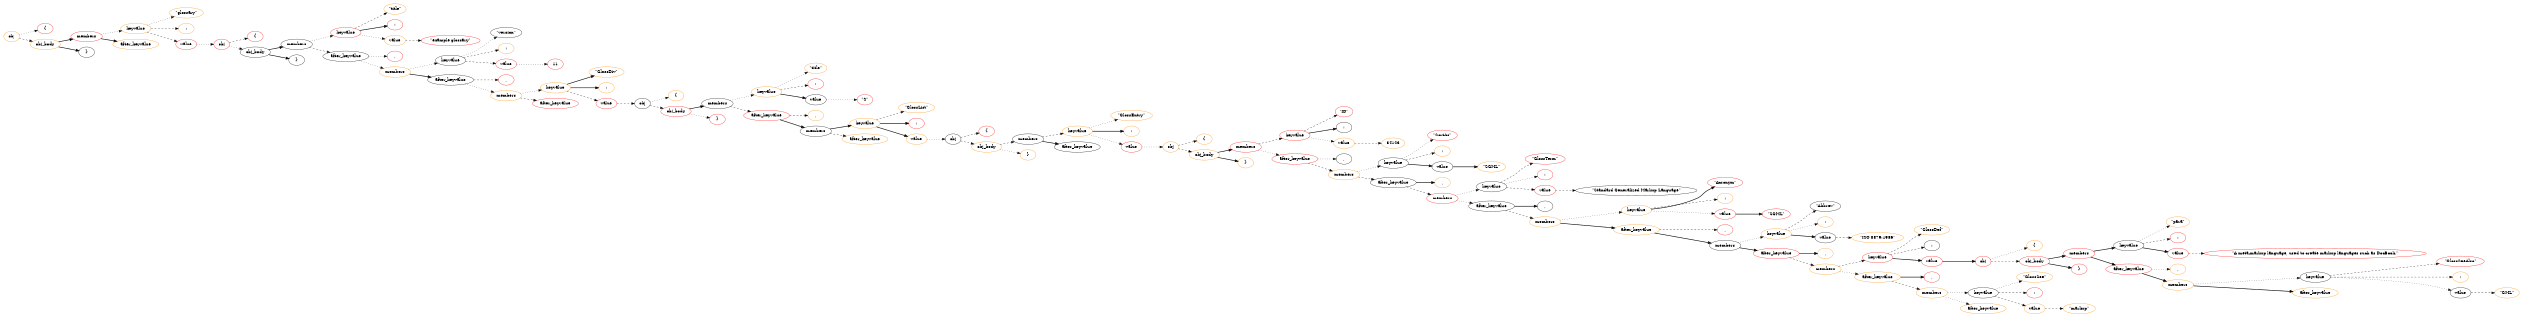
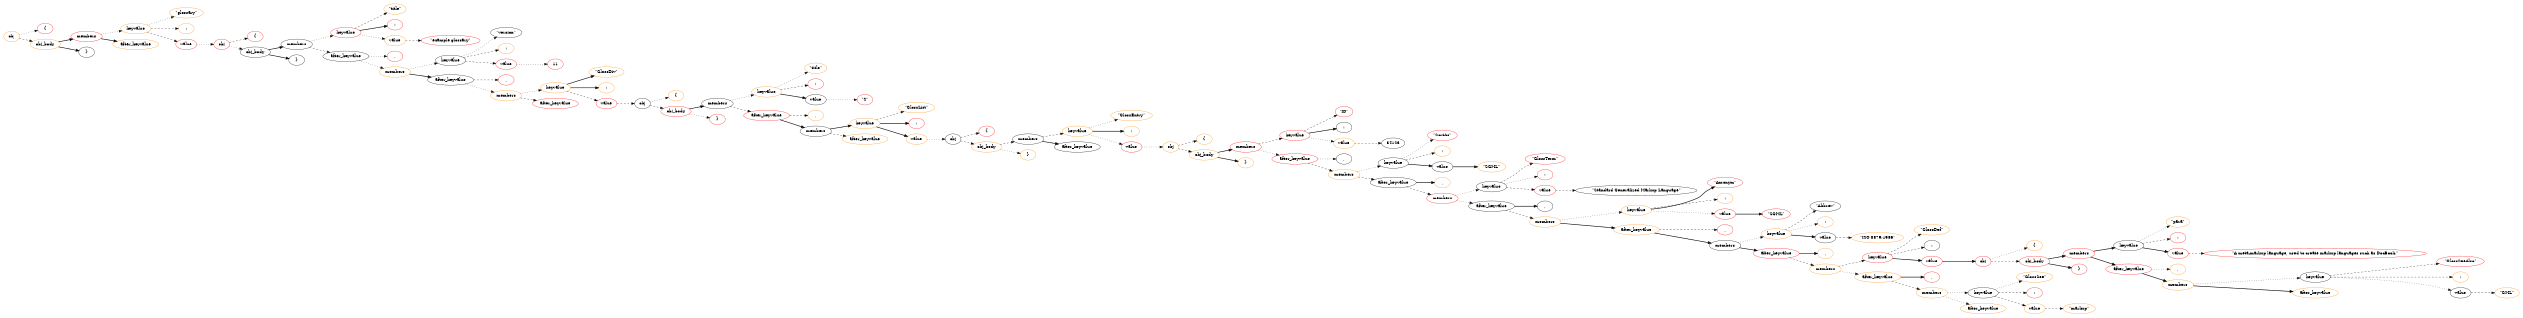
  digraph {
    rankdir=LR
    node [color=darkorange]
    edge [style=dashed]
    n1 [label=obj]
    n2 [label="{" color=red]
    n3 [label=obj_body]
    n4 [label=members color=red]
    n5 [label="}" color=black]
    n6 [label=keyvalue]
    n7 [label=after_keyvalue]
    n8 [label="\"glossary\""]
    n9 [label=":"]
    n10 [label=value color=red]
    n11 [label=obj color=red]
    n12 [label="{" color=red]
    n13 [label=obj_body color=black]
    n14 [label=members color=black]
    n15 [label="}" color=black]
    n16 [label=keyvalue color=red]
    n17 [label=after_keyvalue color=black]
    n18 [label="\"title\""]
    n19 [label=":" color=red]
    n20 [label=value]
    n21 [label="\"example glossary\"" color=red]
    n22 [label="," color=red]
    n23 [label=members]
    n24 [label=keyvalue color=black]
    n25 [label=after_keyvalue color=black]
    n26 [label="\"version\"" color=black]
    n27 [label=":"]
    n28 [label=value color=red]
    n29 [label=11 color=red]
    n30 [label="," color=red]
    n31 [label=members]
    n32 [label=keyvalue]
    n33 [label=after_keyvalue color=red]
    n34 [label="\"GlossDiv\""]
    n35 [label=":"]
    n36 [label=value color=red]
    n37 [label=obj color=black]
    n38 [label="{"]
    n39 [label=obj_body color=red]
    n40 [label=members color=black]
    n41 [label="}" color=red]
    n42 [label=keyvalue]
    n43 [label=after_keyvalue color=red]
    n44 [label="\"title\""]
    n45 [label=":" color=red]
    n46 [label=value color=black]
    n47 [label="\"S\"" color=red]
    n48 [label=","]
    n49 [label=members color=black]
    n50 [label=keyvalue]
    n51 [label=after_keyvalue]
    n52 [label="\"GlossList\""]
    n53 [label=":" color=red]
    n54 [label=value]
    n55 [label=obj color=black]
    n56 [label="{" color=red]
    n57 [label=obj_body]
    n58 [label=members color=black]
    n59 [label="}"]
    n60 [label=keyvalue]
    n61 [label=after_keyvalue color=black]
    n62 [label="\"GlossEntry\""]
    n63 [label=":"]
    n64 [label=value color=red]
    n65 [label=obj]
    n66 [label="{"]
    n67 [label=obj_body]
    n68 [label=members color=red]
    n69 [label="}"]
    n70 [label=keyvalue color=red]
    n71 [label=after_keyvalue color=red]
    n72 [label="\"ID\"" color=red]
    n73 [label=":" color=black]
    n74 [label=value]
-   n75 [label=34123]
+   n75 [label=34123 color=black]
    n76 [label="," color=black]
    n77 [label=members]
    n78 [label=keyvalue color=black]
    n79 [label=after_keyvalue color=black]
    n80 [label="\"SortAs\"" color=red]
    n81 [label=":"]
    n82 [label=value color=black]
    n83 [label="\"SGML\""]
    n84 [label=","]
    n85 [label=members color=red]
    n86 [label=keyvalue color=black]
    n87 [label=after_keyvalue color=black]
    n88 [label="\"GlossTerm\"" color=red]
    n89 [label=":" color=red]
    n90 [label=value color=red]
    n91 [label="\"Standard Generalized Markup Language\"" color=black]
    n92 [label="," color=black]
    n93 [label=members]
    n94 [label=keyvalue]
    n95 [label=after_keyvalue]
    n96 [label="\"Acronym\"" color=red]
    n97 [label=":"]
    n98 [label=value color=red]
    n99 [label="\"SGML\"" color=red]
    n100 [label="," color=red]
    n101 [label=members color=black]
    n102 [label=keyvalue]
    n103 [label=after_keyvalue color=red]
    n104 [label="\"Abbrev\"" color=black]
    n105 [label=":"]
    n106 [label=value color=black]
    n107 [label="\"ISO 8879:1986\""]
    n108 [label=","]
    n109 [label=members]
    n110 [label=keyvalue color=red]
    n111 [label=after_keyvalue]
    n112 [label="\"GlossDef\""]
    n113 [label=":" color=black]
    n114 [label=value color=red]
    n115 [label=obj color=red]
    n116 [label="{"]
    n117 [label=obj_body color=red]
    n118 [label=members color=red]
    n119 [label="}" color=red]
    n120 [label=keyvalue color=black]
    n121 [label=after_keyvalue color=red]
    n122 [label="\"para\""]
    n123 [label=":" color=red]
    n124 [label=value color=red]
    n125 [label="\"A meta-markup language, used to create markup languages such as DocBook.\"" color=red]
    n126 [label=","]
    n127 [label=members]
    n128 [label=keyvalue color=black]
    n129 [label=after_keyvalue]
    n130 [label="\"GlossSeeAlso\"" color=red]
    n131 [label=":"]
    n132 [label=value color=black]
    n133 [label="\"GML\""]
    n134 [label="," color=red]
    n135 [label=members]
    n136 [label=keyvalue color=black]
    n137 [label=after_keyvalue]
    n138 [label="\"GlossSee\""]
    n139 [label=":" color=red]
    n140 [label=value]
    n141 [label="\"markup\""]
    n1 -> n2 [style=dotted]
    n1 -> n3
    n3 -> n4 [style=bold]
    n3 -> n5 [style=bold]
    n4 -> n6 [style=dotted]
    n4 -> n7 [style=bold]
    n6 -> n8 [style=dotted]
    n6 -> n9
    n6 -> n10
    n10 -> n11 [style=dotted]
    n11 -> n12
    n11 -> n13 [style=dotted]
    n13 -> n14 [style=bold]
    n13 -> n15 [style=bold]
    n14 -> n16 [style=dotted]
    n14 -> n17
    n16 -> n18
    n16 -> n19 [style=bold]
    n16 -> n20 [style=dotted]
    n17 -> n22 [style=dotted]
    n17 -> n23 [style=dotted]
    n20 -> n21
    n23 -> n24 [style=dotted]
    n23 -> n25 [style=bold]
    n24 -> n26 [style=dotted]
    n24 -> n27
    n24 -> n28
    n25 -> n30
    n25 -> n31 [style=dotted]
    n28 -> n29 [style=dotted]
    n31 -> n32 [style=dotted]
    n31 -> n33
    n32 -> n34 [style=bold]
    n32 -> n35 [style=bold]
    n32 -> n36
    n36 -> n37
    n37 -> n38 [style=dotted]
    n37 -> n39
    n39 -> n40 [style=bold]
    n39 -> n41 [style=dotted]
    n40 -> n42 [style=dotted]
    n40 -> n43
    n42 -> n44 [style=dotted]
    n42 -> n45
    n42 -> n46 [style=bold]
    n43 -> n48
    n43 -> n49 [style=bold]
    n46 -> n47 [style=dotted]
    n49 -> n50 [style=bold]
    n49 -> n51
    n50 -> n52
    n50 -> n53 [style=bold]
    n50 -> n54 [style=bold]
    n54 -> n55 [style=dotted]
    n55 -> n56
    n55 -> n57
    n57 -> n58
    n57 -> n59 [style=dotted]
    n58 -> n60
    n58 -> n61 [style=bold]
    n60 -> n62 [style=dotted]
    n60 -> n63 [style=bold]
    n60 -> n64 [style=dotted]
    n64 -> n65 [style=dotted]
    n65 -> n66
    n65 -> n67
    n67 -> n68 [style=bold]
    n67 -> n69 [style=bold]
    n68 -> n70
    n68 -> n71 [style=dotted]
    n70 -> n72
    n70 -> n73 [style=bold]
    n70 -> n74 [style=dotted]
    n71 -> n76 [style=dotted]
    n71 -> n77
    n74 -> n75
    n77 -> n78 [style=dotted]
    n77 -> n79
    n78 -> n80 [style=dotted]
    n78 -> n81
    n78 -> n82 [style=bold]
    n79 -> n84 [style=bold]
    n79 -> n85
    n82 -> n83 [style=bold]
    n85 -> n86 [style=dotted]
    n85 -> n87 [style=dotted]
    n86 -> n88
    n86 -> n89 [style=dotted]
    n86 -> n90
    n87 -> n92 [style=bold]
    n87 -> n93
    n90 -> n91
    n93 -> n94 [style=dotted]
    n93 -> n95 [style=bold]
    n94 -> n96 [style=bold]
    n94 -> n97
    n94 -> n98 [style=dotted]
    n95 -> n100
    n95 -> n101 [style=bold]
    n98 -> n99 [style=bold]
    n101 -> n102 [style=dotted]
    n101 -> n103 [style=bold]
    n102 -> n104
    n102 -> n105 [style=dotted]
    n102 -> n106 [style=bold]
    n103 -> n108 [style=bold]
    n103 -> n109
    n106 -> n107
    n109 -> n110
    n109 -> n111 [style=dotted]
    n110 -> n112
    n110 -> n113
    n110 -> n114 [style=bold]
    n111 -> n134 [style=bold]
    n111 -> n135
    n114 -> n115 [style=bold]
    n115 -> n116 [style=dotted]
    n115 -> n117
    n117 -> n118 [style=bold]
    n117 -> n119 [style=bold]
    n118 -> n120 [style=bold]
    n118 -> n121 [style=bold]
    n120 -> n122 [style=dotted]
    n120 -> n123
    n120 -> n124 [style=bold]
    n121 -> n126 [style=dotted]
    n121 -> n127 [style=bold]
    n124 -> n125
    n127 -> n128 [style=dotted]
    n127 -> n129 [style=bold]
    n128 -> n130
    n128 -> n131
    n128 -> n132 [style=dotted]
    n132 -> n133
    n135 -> n136 [style=dotted]
    n135 -> n137 [style=dotted]
    n136 -> n138 [style=dotted]
    n136 -> n139
    n136 -> n140
    n140 -> n141
  }
